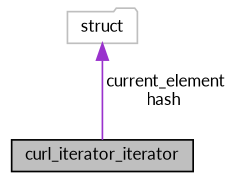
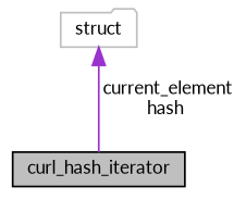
  digraph {
    fontname=Lato
    node [fontname=Lato fontsize=10 style=filled]
-   n1 [color=black fillcolor=grey75 fontcolor=black height=0.2 label=curl_iterator_iterator shape=box width=0.4]
+   n1 [color=black fillcolor=grey75 fontcolor=black height=0.2 label=curl_hash_iterator shape=box width=0.4]
    n2 [color=grey75 fillcolor=white height=0.2 label=struct shape=folder width=0.4]
    n2 -> n1 [color=darkorchid3 dir=back fontname=Lato fontsize=10 label=" current_element\nhash" labelfontname=Helvetica labelfontsize=10 style=solid]
  }
